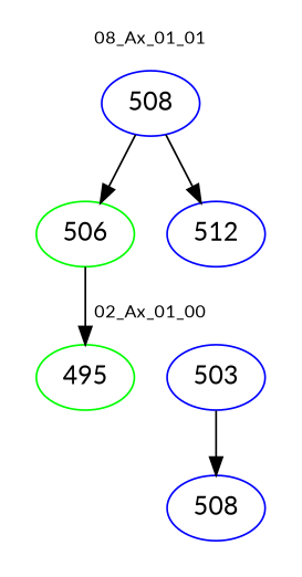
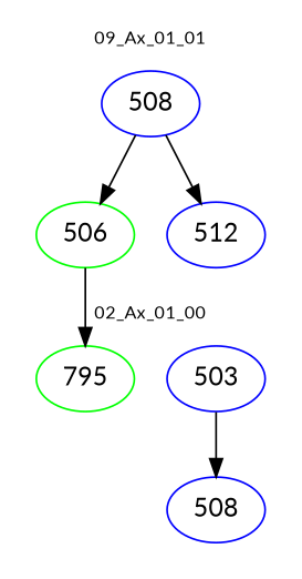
  digraph {
    fontname=Lato
    node [color=blue fontname=Lato]
    edge [color=black fontname=Lato]
    n1 [label=508]
    n2 [color=green label=506]
    n3 [label=512]
    n4 [label=503]
-   n5 [color=green label=495]
+   n5 [color=green label=795]
    n6 [label=508]
    subgraph cluster_1 {
      color=white
      fontsize=10
-     label="08_Ax_01_01"
+     label="09_Ax_01_01"
      n1
      n2
      n3
    }
    subgraph cluster_2 {
      color=white
      fontsize=10
      label="02_Ax_01_00"
      n4
      n5
      n6
    }
    n1 -> n2
    n1 -> n3
    n2 -> n5
    n4 -> n6
  }
